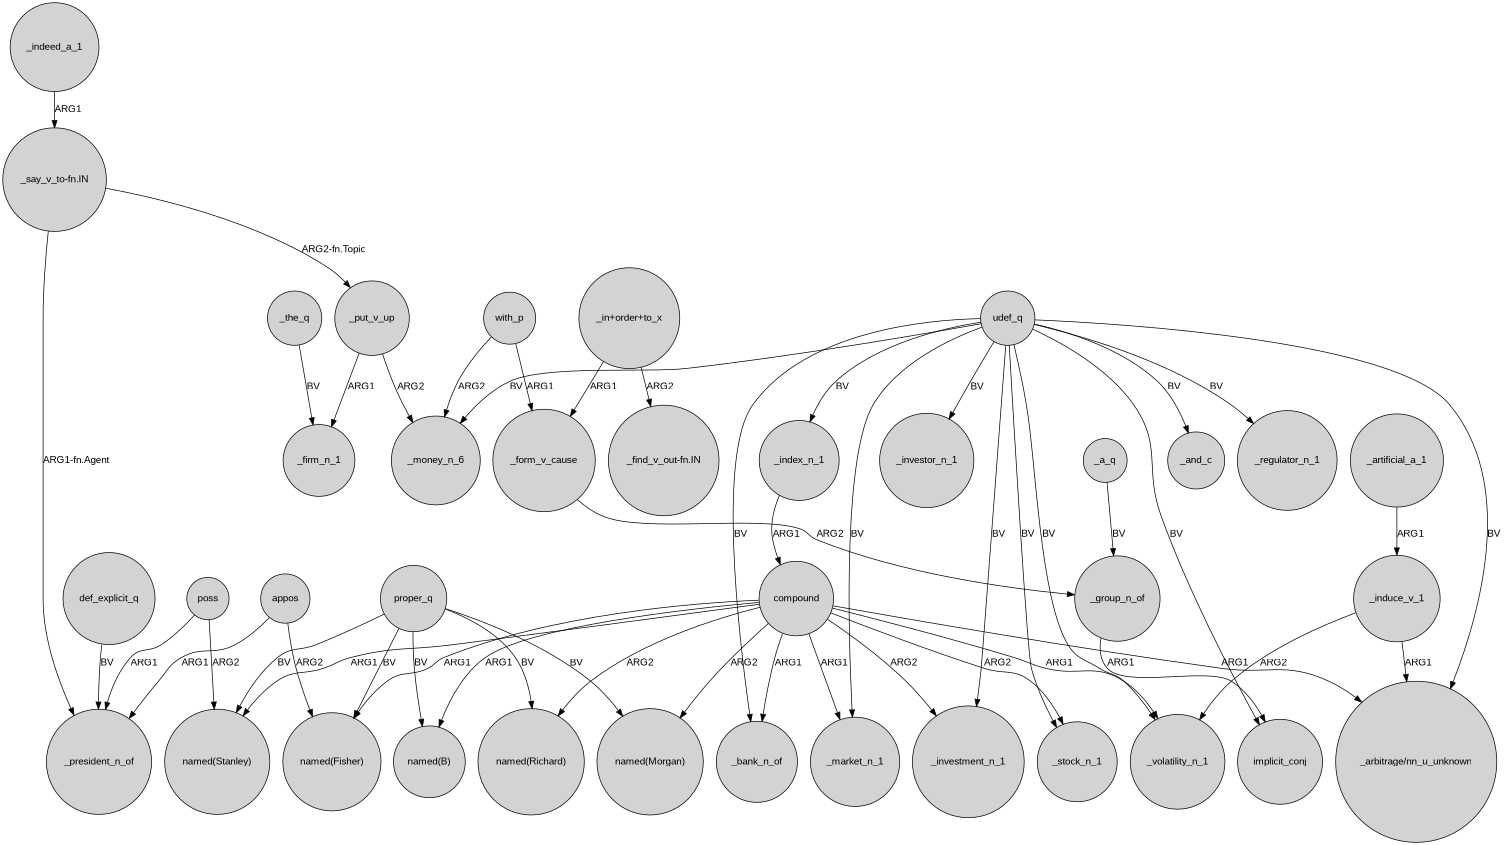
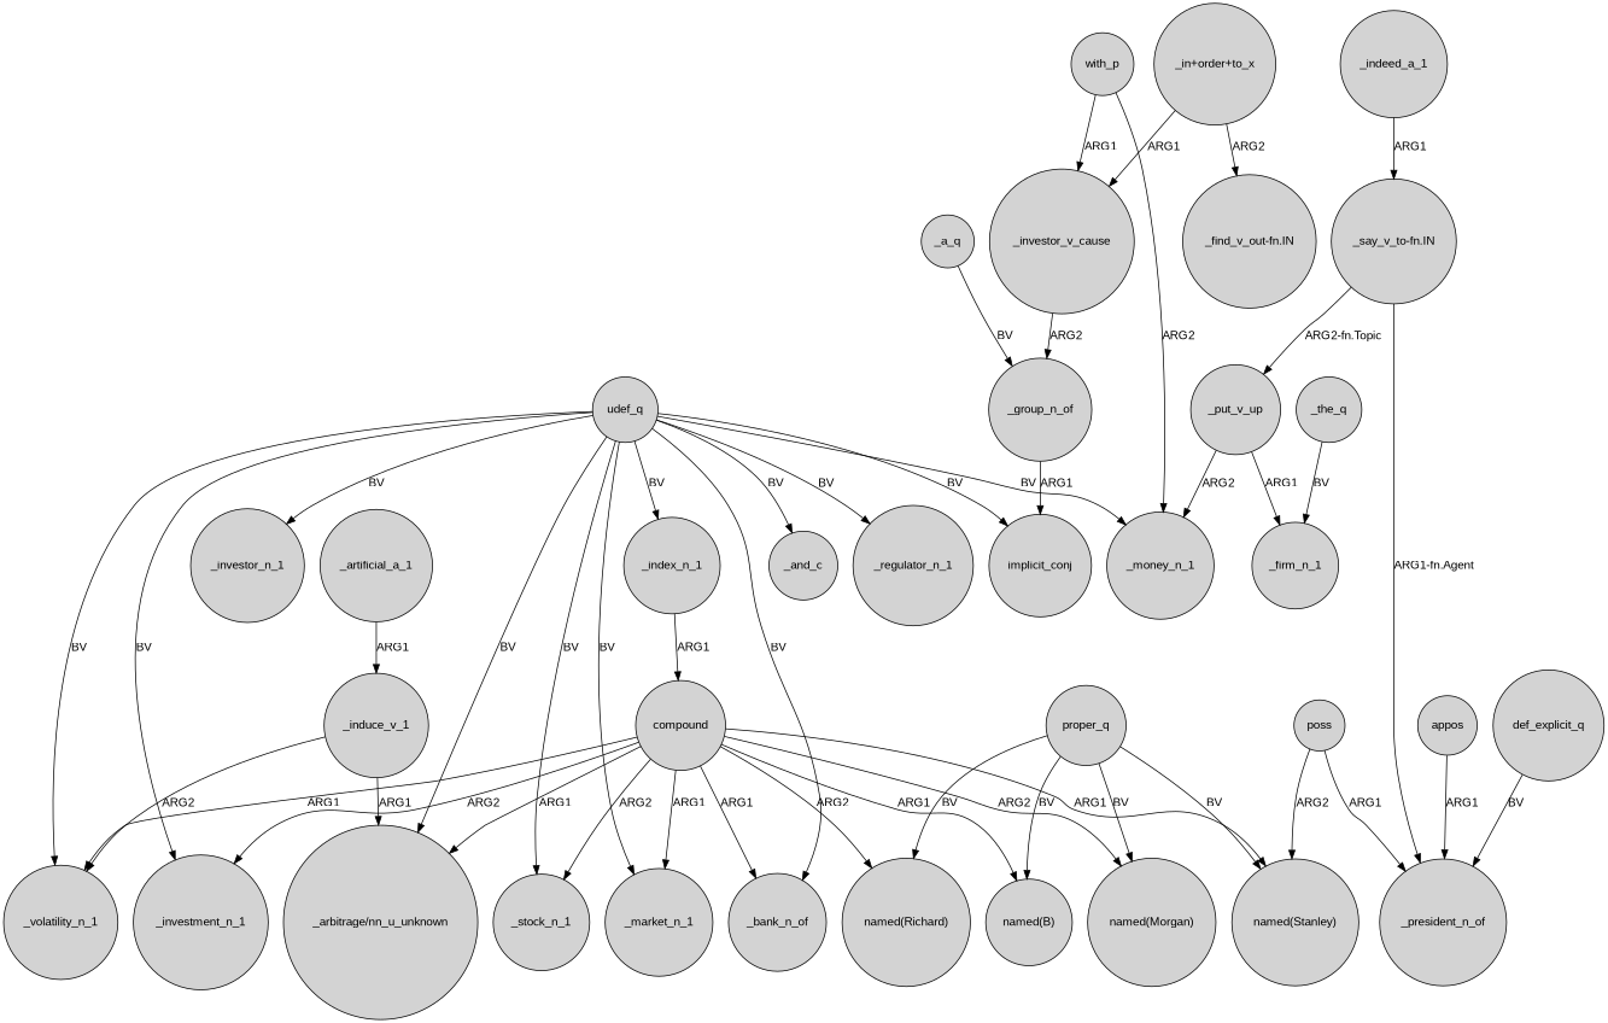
  digraph {
    fontname="Liberation Sans"
    node [fontname="Liberation Sans" shape=circle style=filled]
    edge [fontname="Liberation Sans"]
    poss
    "named(Stanley)"
    _president_n_of
    _induce_v_1
    _volatility_n_1
    "_arbitrage/nn_u_unknown"
    udef_q
-   _money_n_1 [label=_money_n_6]
+   _money_n_1
    implicit_conj
    _investor_n_1
    _bank_n_of
    _investment_n_1
    _market_n_1
    _index_n_1
    _stock_n_1
    _and_c
    _regulator_n_1
    compound
    _group_n_of
    appos
-   "named(Fisher)"
    "named(Richard)"
    "named(Morgan)"
    "named(B)"
    proper_q
    "_say_v_to-fn.IN"
    _put_v_up
    _firm_n_1
    _artificial_a_1
-   _form_v_cause
+   _form_v_cause [label=_investor_v_cause]
    with_p
    def_explicit_q
    _indeed_a_1
    _the_q
    "_in+order+to_x"
    "_find_v_out-fn.IN"
    _a_q
    poss -> "named(Stanley)" [label=ARG2]
    poss -> _president_n_of [label=ARG1]
    _induce_v_1 -> _volatility_n_1 [label=ARG2]
    _induce_v_1 -> "_arbitrage/nn_u_unknown" [label=ARG1]
    udef_q -> _volatility_n_1 [label=BV]
    udef_q -> "_arbitrage/nn_u_unknown" [label=BV]
    udef_q -> _money_n_1 [label=BV]
    udef_q -> implicit_conj [label=BV]
    udef_q -> _investor_n_1 [label=BV]
    udef_q -> _bank_n_of [label=BV]
    udef_q -> _investment_n_1 [label=BV]
    udef_q -> _market_n_1 [label=BV]
    udef_q -> _index_n_1 [label=BV]
    udef_q -> _stock_n_1 [label=BV]
    udef_q -> _and_c [label=BV]
    udef_q -> _regulator_n_1 [label=BV]
    _index_n_1 -> compound [label=ARG1]
    compound -> "named(Stanley)" [label=ARG1]
    compound -> _volatility_n_1 [label=ARG1]
    compound -> "_arbitrage/nn_u_unknown" [label=ARG1]
    compound -> _bank_n_of [label=ARG1]
    compound -> _investment_n_1 [label=ARG2]
    compound -> _market_n_1 [label=ARG1]
    compound -> _stock_n_1 [label=ARG2]
-   compound -> "named(Fisher)" [label=ARG1]
    compound -> "named(Richard)" [label=ARG2]
    compound -> "named(Morgan)" [label=ARG2]
    compound -> "named(B)" [label=ARG1]
    _group_n_of -> implicit_conj [label=ARG1]
    appos -> _president_n_of [label=ARG1]
-   appos -> "named(Fisher)" [label=ARG2]
    proper_q -> "named(Stanley)" [label=BV]
-   proper_q -> "named(Fisher)" [label=BV]
    proper_q -> "named(Richard)" [label=BV]
    proper_q -> "named(Morgan)" [label=BV]
    proper_q -> "named(B)" [label=BV]
    "_say_v_to-fn.IN" -> _president_n_of [label="ARG1-fn.Agent"]
    "_say_v_to-fn.IN" -> _put_v_up [label="ARG2-fn.Topic"]
    _put_v_up -> _money_n_1 [label=ARG2]
    _put_v_up -> _firm_n_1 [label=ARG1]
    _artificial_a_1 -> _induce_v_1 [label=ARG1]
    _form_v_cause -> _group_n_of [label=ARG2]
    with_p -> _money_n_1 [label=ARG2]
    with_p -> _form_v_cause [label=ARG1]
    def_explicit_q -> _president_n_of [label=BV]
    _indeed_a_1 -> "_say_v_to-fn.IN" [label=ARG1]
    _the_q -> _firm_n_1 [label=BV]
    "_in+order+to_x" -> _form_v_cause [label=ARG1]
    "_in+order+to_x" -> "_find_v_out-fn.IN" [label=ARG2]
    _a_q -> _group_n_of [label=BV]
  }
